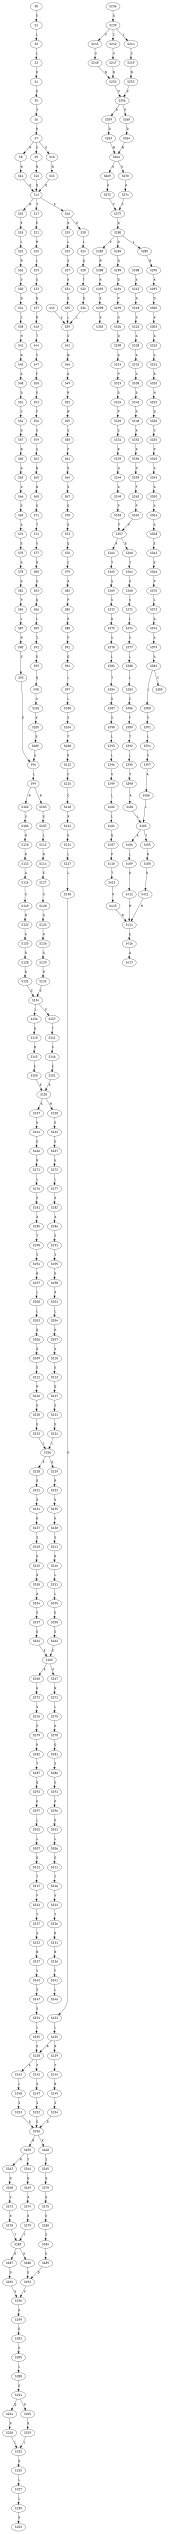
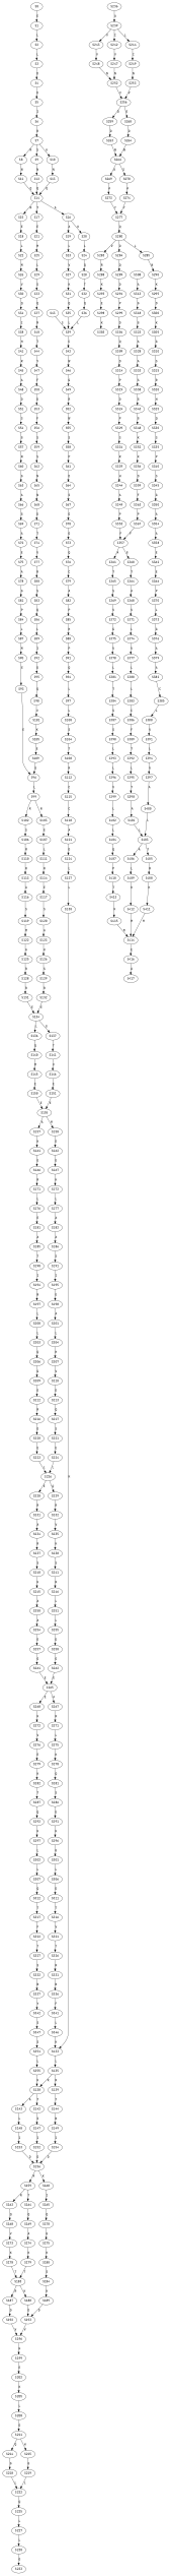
  strict digraph {
    fontname="JetBrains Mono"
    node [fontname="JetBrains Mono"]
    edge [fontname="JetBrains Mono"]
    S0
    S1
    S2
    S3
    S4
    S5
    S6
    S7
    S8
    S9
    S10
    S11
    S12
    S13
    S14
    S15
    S16
    S17
    S18
    S19
    S20
    S21
    S22
    S23
    S24
    S25
    S26
    S27
    S28
    S29
    S30
    S31
    S32
    S33
    S34
    S35
    S36
    S37
    S38
    S39
    S40
    S41
    S42
    S44
    S45
    S46
    S43
    S47
    S48
    S49
    S50
    S51
    S52
    S53
    S54
    S55
    S56
    S57
    S58
    S59
    S60
    S61
    S62
    S63
    S64
    S65
    S66
    S67
    S68
    S69
    S70
    S71
    S72
    S73
    S74
    S75
    S76
    S77
    S78
    S79
    S80
    S81
    S82
    S83
    S84
    S85
    S86
    S87
    S88
    S89
    S90
    S91
    S92
    S93
    S94
    S95
    S96
    S97
    S98
    S99
    S100
    S101
    S102
    S103
    S104
    S105
    S106
    S107
    S108
    S109
    S110
    S111
    S112
    S113
    S114
    S115
    S116
    S117
    S118
    S119
    S120
    S121
    S122
    S123
    S124
    S125
    S126
    S127
    S128
    S129
    S130
    S131
    S132
    S133
    S134
    S135
    S136
    S137
    S138
    S139
    S140
    S141
    S142
    S143
    S144
    S145
    S146
    S147
    S148
    S149
    S150
    S151
    S152
    S153
    S154
    S155
    S156
    S157
    S158
    S159
    S160
    S161
    S162
    S163
    S164
    S165
    S166
    S167
    S168
    S169
    S170
    S171
    S172
    S173
    S174
    S175
    S176
    S177
    S178
    S179
    S180
    S181
    S182
    S183
    S184
    S185
    S186
    S187
    S188
    S189
    S190
    S191
    S192
    S193
    S194
    S195
    S196
    S197
    S198
    S199
    S200
    S201
    S202
    S203
    S204
    S205
    S206
    S207
    S208
    S209
    S210
    S211
    S212
    S213
    S214
    S215
    S216
    S217
    S218
    S219
    S220
    S221
    S222
    S223
    S224
    S225
    S226
    S227
    S228
    S229
    S230
    S231
    S232
    S233
    S234
    S235
    S237
    S238
    S236
    S239
    S240
    S241
    S242
    S243
    S244
    S245
    S246
    S247
    S248
    S249
    S250
    S251
    S252
    S253
    S254
    S255
    S256
    S257
    S258
    S259
    S260
    S261
    S262
    S263
    S264
    S265
    S266
    S267
    S268
    S269
    S270
    S271
    S272
    S273
    S274
    S275
    S276
    S277
    S278
    S279
    S280
    S281
    S282
    S283
    S284
    S285
    S286
    S287
    S288
    S289
    S290
    S291
    S292
    S293
    S294
    S295
    S296
    S297
    S298
    S299
    S300
    S301
    S302
    S303
    S304
    S305
    S306
    S307
    S309
    S310
    S311
    S312
    S308
    S313
    S314
    S315
    S316
    S317
    S318
    S319
    S320
    S321
    S322
    S323
    S324
    S325
    S326
    S327
    S328
    S329
    S330
    S331
    S332
    S333
    S334
    S335
    S336
    S337
    S338
    S339
    S340
    S341
    S342
    S343
    S344
    S345
    S346
    S347
    S348
    S349
    S350
    S351
    S352
    S353
    S354
    S355
    S356
    S357
    S358
    S359
    S360
    S361
    S362
    S363
    S364
    S365
    S366
    S367
    S368
    S369
    S370
    S371
    S372
    S373
    S374
    S375
    S376
    S377
    S378
    S379
    S380
    S381
    S382
    S383
    S384
    S385
    S386
    S387
    S388
    S389
    S390
    S391
    S392
    S393
    S394
    S395
    S396
    S397
    S398
    S399
    S400
    S401
    S402
    S403
    S404
    S405
    S406
    S407
    S408
    S409
    S410
    S411
    S412
    S413
    S414
    S415
    S416
    S417
    S0 -> S1 [label=E]
    S1 -> S2 [label=L]
    S2 -> S3 [label=L]
    S3 -> S4 [label=D]
    S4 -> S5 [label=D]
    S5 -> S6 [label=I]
    S6 -> S7 [label=R]
    S7 -> S8 [label=R]
    S7 -> S9 [label=S]
    S7 -> S10 [label=K]
    S8 -> S11 [label=N]
    S9 -> S12 [label=N]
    S10 -> S13 [label=N]
    S11 -> S14 [label=Q]
    S12 -> S14 [label=Q]
    S13 -> S14 [label=Q]
    S14 -> S15 [label=N]
    S14 -> S16 [label=A]
    S14 -> S17 [label=T]
    S15 -> S18 [label=E]
    S16 -> S19 [label=A]
    S16 -> S20 [label=K]
    S17 -> S21 [label=E]
    S18 -> S22 [label=L]
    S19 -> S23 [label=L]
    S20 -> S24 [label=L]
    S21 -> S25 [label=M]
    S22 -> S26 [label=M]
    S23 -> S27 [label=V]
    S24 -> S28 [label=Q]
    S25 -> S29 [label=L]
    S26 -> S30 [label=V]
    S27 -> S31 [label=K]
    S28 -> S32 [label=T]
    S29 -> S33 [label=S]
    S30 -> S34 [label=Q]
    S31 -> S35 [label=Q]
    S32 -> S36 [label=Q]
    S33 -> S37 [label=Q]
    S34 -> S38 [label=I]
    S35 -> S39 [label=L]
    S36 -> S39 [label=L]
    S37 -> S40 [label=M]
    S38 -> S41 [label=H]
    S39 -> S42 [label=C]
    S40 -> S44 [label=T]
    S41 -> S45 [label=R]
    S42 -> S46 [label=W]
    S44 -> S47 [label=Y]
    S45 -> S48 [label=A]
    S46 -> S49 [label=G]
    S43 -> S39 [label=S]
    S47 -> S50 [label=F]
    S48 -> S51 [label=D]
    S49 -> S52 [label=R]
    S50 -> S53 [label=D]
    S51 -> S54 [label=S]
    S52 -> S55 [label=W]
    S53 -> S56 [label=F]
    S54 -> S57 [label=G]
    S55 -> S58 [label=S]
    S56 -> S59 [label=S]
    S57 -> S60 [label=N]
    S58 -> S61 [label=P]
    S59 -> S62 [label=S]
    S60 -> S63 [label=G]
    S61 -> S64 [label=D]
    S62 -> S65 [label=N]
    S63 -> S66 [label=A]
    S64 -> S67 [label=S]
    S65 -> S68 [label=N]
    S66 -> S69 [label=G]
    S67 -> S70 [label=G]
    S68 -> S71 [label=D]
    S69 -> S72 [label=A]
    S70 -> S73 [label=G]
    S71 -> S74 [label=T]
    S72 -> S75 [label=E]
    S73 -> S76 [label=Q]
    S74 -> S77 [label=V]
    S75 -> S78 [label=A]
    S76 -> S79 [label=C]
    S77 -> S80 [label=R]
    S78 -> S81 [label=G]
    S79 -> S82 [label=A]
    S80 -> S83 [label=S]
    S81 -> S84 [label=P]
    S82 -> S85 [label=P]
    S83 -> S86 [label=Q]
    S84 -> S87 [label=L]
    S85 -> S88 [label=H]
    S86 -> S89 [label=L]
    S87 -> S90 [label=M]
    S88 -> S91 [label=P]
    S89 -> S92 [label=I]
    S90 -> S93 [label=E]
    S91 -> S94 [label=Q]
    S92 -> S95 [label=D]
    S93 -> S96 [label=E]
    S94 -> S97 [label=L]
    S95 -> S98 [label=Q]
    S96 -> S99 [label=L]
    S97 -> S100 [label=L]
    S98 -> S101 [label=V]
    S99 -> S102 [label=R]
    S99 -> S103 [label=N]
    S100 -> S104 [label=S]
    S101 -> S105 [label=K]
    S102 -> S106 [label=S]
    S103 -> S107 [label=E]
    S104 -> S108 [label=T]
    S105 -> S109 [label=E]
    S106 -> S110 [label=M]
    S107 -> S111 [label=L]
    S108 -> S112 [label=R]
    S109 -> S96 [label=E]
    S110 -> S113 [label=R]
    S111 -> S114 [label=R]
    S112 -> S115 [label=C]
    S113 -> S116 [label=A]
    S114 -> S117 [label=E]
    S115 -> S118 [label=C]
    S116 -> S119 [label=S]
    S117 -> S120 [label=S]
    S118 -> S121 [label=A]
    S119 -> S122 [label=M]
    S120 -> S123 [label=A]
    S121 -> S124 [label=D]
    S122 -> S125 [label=A]
    S123 -> S126 [label=K]
    S124 -> S127 [label=L]
    S125 -> S128 [label=R]
    S126 -> S129 [label=S]
    S127 -> S130 [label=L]
    S128 -> S131 [label=R]
    S129 -> S132 [label=R]
    S130 -> S133 [label=K]
    S131 -> S134 [label=E]
    S132 -> S134 [label=E]
    S133 -> S135 [label=L]
    S134 -> S136 [label=L]
    S134 -> S137 [label=G]
    S135 -> S138 [label=K]
    S135 -> S139 [label=R]
    S136 -> S140 [label=Q]
    S137 -> S141 [label=T]
    S138 -> S142 [label=T]
    S138 -> S143 [label=A]
    S139 -> S144 [label=T]
    S140 -> S145 [label=M]
    S141 -> S146 [label=V]
    S142 -> S147 [label=S]
    S143 -> S148 [label=L]
    S144 -> S149 [label=N]
    S145 -> S150 [label=E]
    S146 -> S151 [label=E]
    S147 -> S152 [label=I]
    S148 -> S153 [label=I]
    S149 -> S154 [label=I]
    S150 -> S155 [label=E]
    S151 -> S155 [label=E]
    S152 -> S156 [label=D]
    S153 -> S156 [label=D]
    S154 -> S156 [label=D]
    S155 -> S157 [label=A]
    S155 -> S158 [label=M]
    S156 -> S159 [label=R]
    S156 -> S160 [label=K]
    S157 -> S161 [label=K]
    S158 -> S162 [label=E]
    S159 -> S163 [label=M]
    S159 -> S164 [label=T]
    S160 -> S165 [label=I]
    S161 -> S166 [label=E]
    S162 -> S167 [label=E]
    S163 -> S168 [label=Q]
    S164 -> S169 [label=Q]
    S165 -> S170 [label=Q]
    S166 -> S171 [label=R]
    S167 -> S172 [label=K]
    S168 -> S173 [label=V]
    S169 -> S174 [label=A]
    S170 -> S175 [label=G]
    S171 -> S176 [label=L]
    S172 -> S177 [label=L]
    S173 -> S178 [label=K]
    S174 -> S179 [label=K]
    S175 -> S180 [label=K]
    S176 -> S181 [label=E]
    S177 -> S182 [label=A]
    S178 -> S183 [label=T]
    S179 -> S183 [label=T]
    S180 -> S184 [label=S]
    S181 -> S185 [label=A]
    S182 -> S186 [label=A]
    S183 -> S187 [label=R]
    S183 -> S188 [label=K]
    S184 -> S189 [label=K]
    S185 -> S190 [label=T]
    S186 -> S191 [label=S]
    S187 -> S192 [label=D]
    S188 -> S193 [label=D]
    S189 -> S193 [label=D]
    S190 -> S194 [label=I]
    S191 -> S195 [label=I]
    S192 -> S196 [label=V]
    S193 -> S196 [label=V]
    S194 -> S197 [label=N]
    S195 -> S198 [label=E]
    S196 -> S199 [label=H]
    S197 -> S200 [label=L]
    S198 -> S201 [label=A]
    S199 -> S202 [label=E]
    S200 -> S203 [label=L]
    S201 -> S204 [label=L]
    S202 -> S205 [label=K]
    S203 -> S206 [label=Q]
    S204 -> S207 [label=H]
    S205 -> S208 [label=L]
    S206 -> S209 [label=G]
    S207 -> S210 [label=V]
    S208 -> S211 [label=G]
    S209 -> S212 [label=E]
    S210 -> S213 [label=E]
    S211 -> S214 [label=Q]
    S211 -> S215 [label=H]
    S212 -> S216 [label=R]
    S213 -> S217 [label=Q]
    S214 -> S218 [label=G]
    S215 -> S219 [label=G]
    S216 -> S220 [label=D]
    S217 -> S221 [label=S]
    S218 -> S222 [label=L]
    S219 -> S222 [label=L]
    S220 -> S223 [label=E]
    S221 -> S224 [label=E]
    S222 -> S225 [label=Q]
    S223 -> S226 [label=L]
    S224 -> S226 [label=L]
    S225 -> S227 [label=L]
    S226 -> S228 [label=E]
    S226 -> S229 [label=Q]
    S227 -> S230 [label=L]
    S228 -> S231 [label=R]
    S229 -> S232 [label=R]
    S230 -> S233 [label=G]
    S231 -> S234 [label=A]
    S232 -> S235 [label=V]
    S234 -> S237 [label=R]
    S235 -> S238 [label=K]
    S237 -> S240 [label=S]
    S238 -> S241 [label=S]
    S236 -> S239 [label=A]
    S239 -> S242 [label=I]
    S239 -> S243 [label=V]
    S239 -> S244 [label=L]
    S240 -> S245 [label=K]
    S241 -> S246 [label=R]
    S242 -> S247 [label=V]
    S243 -> S248 [label=V]
    S244 -> S249 [label=I]
    S245 -> S250 [label=A]
    S246 -> S251 [label=L]
    S247 -> S252 [label=N]
    S248 -> S252 [label=N]
    S249 -> S253 [label=N]
    S250 -> S254 [label=A]
    S251 -> S255 [label=L]
    S252 -> S256 [label=V]
    S253 -> S256 [label=V]
    S254 -> S257 [label=E]
    S255 -> S258 [label=D]
    S256 -> S259 [label=D]
    S256 -> S260 [label=E]
    S257 -> S261 [label=G]
    S258 -> S262 [label=G]
    S259 -> S263 [label=D]
    S260 -> S264 [label=D]
    S261 -> S265 [label=E]
    S262 -> S265 [label=E]
    S263 -> S266 [label=W]
    S264 -> S266 [label=W]
    S265 -> S267 [label=A]
    S265 -> S268 [label=E]
    S266 -> S269 [label=A]
    S266 -> S270 [label=S]
    S267 -> S271 [label=R]
    S268 -> S272 [label=K]
    S269 -> S273 [label=A]
    S270 -> S274 [label=A]
    S271 -> S275 [label=L]
    S272 -> S276 [label=V]
    S273 -> S277 [label=Y]
    S274 -> S277 [label=Y]
    S275 -> S278 [label=K]
    S276 -> S279 [label=E]
    S277 -> S280 [label=Q]
    S278 -> S281 [label=Q]
    S279 -> S282 [label=K]
    S280 -> S283 [label=V]
    S280 -> S284 [label=D]
    S280 -> S285 [label=L]
    S281 -> S286 [label=S]
    S282 -> S287 [label=T]
    S283 -> S288 [label=R]
    S284 -> S289 [label=Q]
    S285 -> S290 [label=N]
    S286 -> S291 [label=E]
    S287 -> S292 [label=Q]
    S288 -> S293 [label=K]
    S289 -> S294 [label=D]
    S290 -> S295 [label=K]
    S291 -> S296 [label=K]
    S292 -> S297 [label=K]
    S293 -> S298 [label=E]
    S294 -> S299 [label=P]
    S295 -> S300 [label=D]
    S296 -> S301 [label=G]
    S297 -> S302 [label=L]
    S298 -> S303 [label=K]
    S299 -> S304 [label=D]
    S300 -> S305 [label=K]
    S301 -> S306 [label=L]
    S302 -> S307 [label=L]
    S304 -> S309 [label=Q]
    S305 -> S310 [label=G]
    S306 -> S311 [label=D]
    S307 -> S312 [label=Q]
    S309 -> S314 [label=D]
    S310 -> S315 [label=S]
    S311 -> S316 [label=T]
    S312 -> S317 [label=T]
    S308 -> S313 [label=A]
    S313 -> S318 [label=G]
    S314 -> S319 [label=P]
    S315 -> S320 [label=R]
    S316 -> S321 [label=V]
    S317 -> S322 [label=F]
    S318 -> S323 [label=G]
    S319 -> S324 [label=D]
    S320 -> S325 [label=H]
    S321 -> S326 [label=T]
    S322 -> S327 [label=T]
    S323 -> S328 [label=A]
    S324 -> S329 [label=P]
    S325 -> S330 [label=Q]
    S326 -> S331 [label=R]
    S327 -> S332 [label=S]
    S328 -> S333 [label=A]
    S329 -> S334 [label=S]
    S330 -> S335 [label=S]
    S331 -> S336 [label=N]
    S332 -> S337 [label=N]
    S333 -> S338 [label=S]
    S334 -> S339 [label=R]
    S335 -> S340 [label=P]
    S336 -> S341 [label=F]
    S337 -> S342 [label=Y]
    S338 -> S343 [label=G]
    S339 -> S344 [label=H]
    S340 -> S345 [label=S]
    S341 -> S346 [label=L]
    S342 -> S347 [label=S]
    S343 -> S348 [label=G]
    S344 -> S349 [label=A]
    S345 -> S350 [label=G]
+   S346 -> S133 [label=K]
    S347 -> S351 [label=S]
    S348 -> S352 [label=K]
    S349 -> S353 [label=P]
    S350 -> S354 [label=A]
    S351 -> S355 [label=L]
    S352 -> S356 [label=K]
    S353 -> S357 [label=F]
    S354 -> S358 [label=A]
    S355 -> S138 [label=K]
    S356 -> S359 [label=D]
    S357 -> S360 [label=G]
    S357 -> S361 [label=A]
    S358 -> S362 [label=E]
    S359 -> S363 [label=F]
    S360 -> S364 [label=T]
    S361 -> S365 [label=T]
    S362 -> S366 [label=E]
    S363 -> S367 [label=P]
    S364 -> S368 [label=A]
    S365 -> S369 [label=S]
    S366 -> S370 [label=P]
    S367 -> S357 [label=F]
    S368 -> S371 [label=V]
    S369 -> S372 [label=V]
    S370 -> S373 [label=L]
    S371 -> S374 [label=L]
    S372 -> S375 [label=G]
    S373 -> S376 [label=G]
    S374 -> S377 [label=V]
    S375 -> S378 [label=V]
    S376 -> S379 [label=A]
    S377 -> S380 [label=L]
    S378 -> S381 [label=L]
    S379 -> S382 [label=A]
    S380 -> S383 [label=L]
    S381 -> S384 [label=T]
    S382 -> S385 [label=C]
    S383 -> S386 [label=C]
    S384 -> S387 [label=S]
-   S382 -> S388 [label=L]
+   S385 -> S388 [label=L]
    S386 -> S389 [label=F]
    S387 -> S390 [label=S]
    S388 -> S391 [label=V]
    S389 -> S392 [label=T]
    S390 -> S393 [label=L]
    S391 -> S394 [label=L]
    S392 -> S395 [label=L]
    S393 -> S396 [label=L]
    S394 -> S397 [label=V]
    S395 -> S398 [label=T]
    S396 -> S399 [label=V]
    S397 -> S400 [label=A]
    S398 -> S401 [label=A]
    S399 -> S402 [label=L]
    S400 -> S403 [label=L]
    S401 -> S403 [label=L]
    S402 -> S404 [label=L]
    S403 -> S405 [label=T]
    S403 -> S406 [label=A]
    S404 -> S407 [label=Q]
    S405 -> S408 [label=R]
    S406 -> S409 [label=L]
    S407 -> S410 [label=P]
    S408 -> S411 [label=K]
    S409 -> S412 [label=K]
    S410 -> S413 [label=T]
    S411 -> S414 [label=M]
    S412 -> S414 [label=M]
    S413 -> S415 [label=K]
    S414 -> S416 [label=E]
    S415 -> S414 [label=M]
    S416 -> S417 [label=A]
  }
